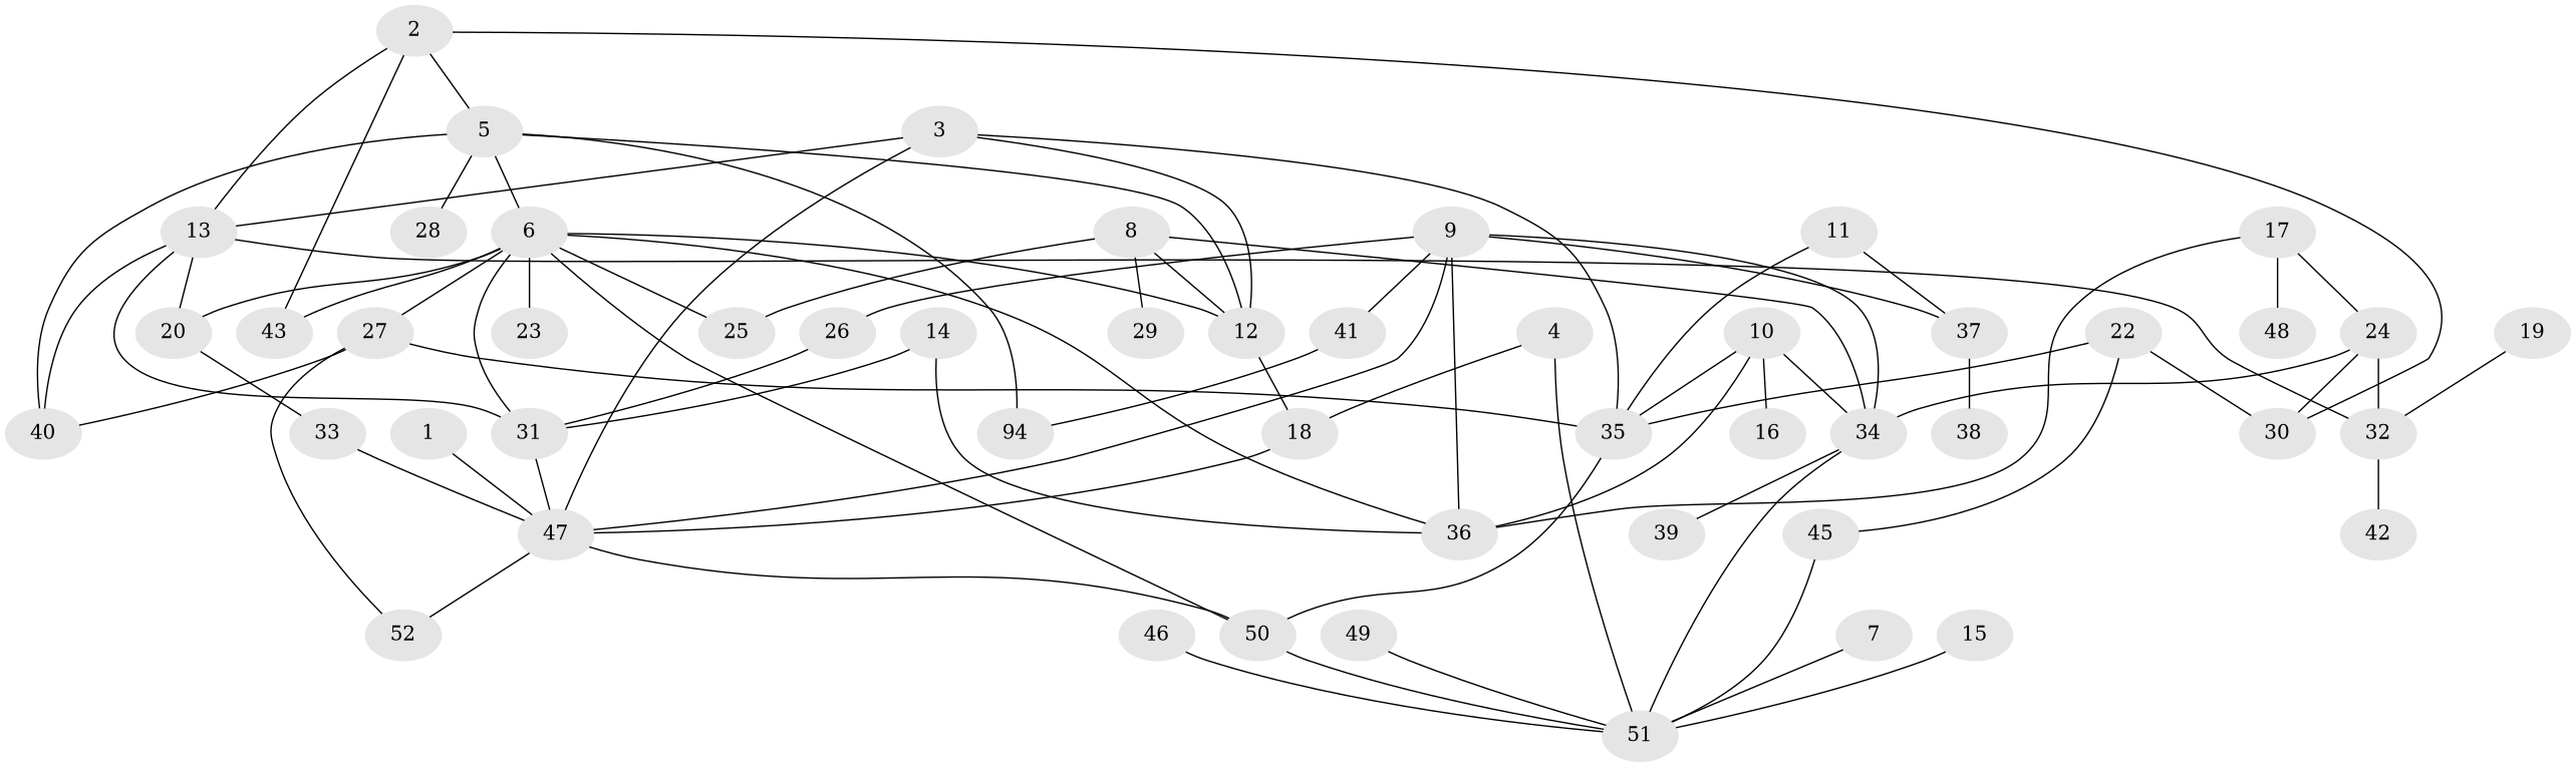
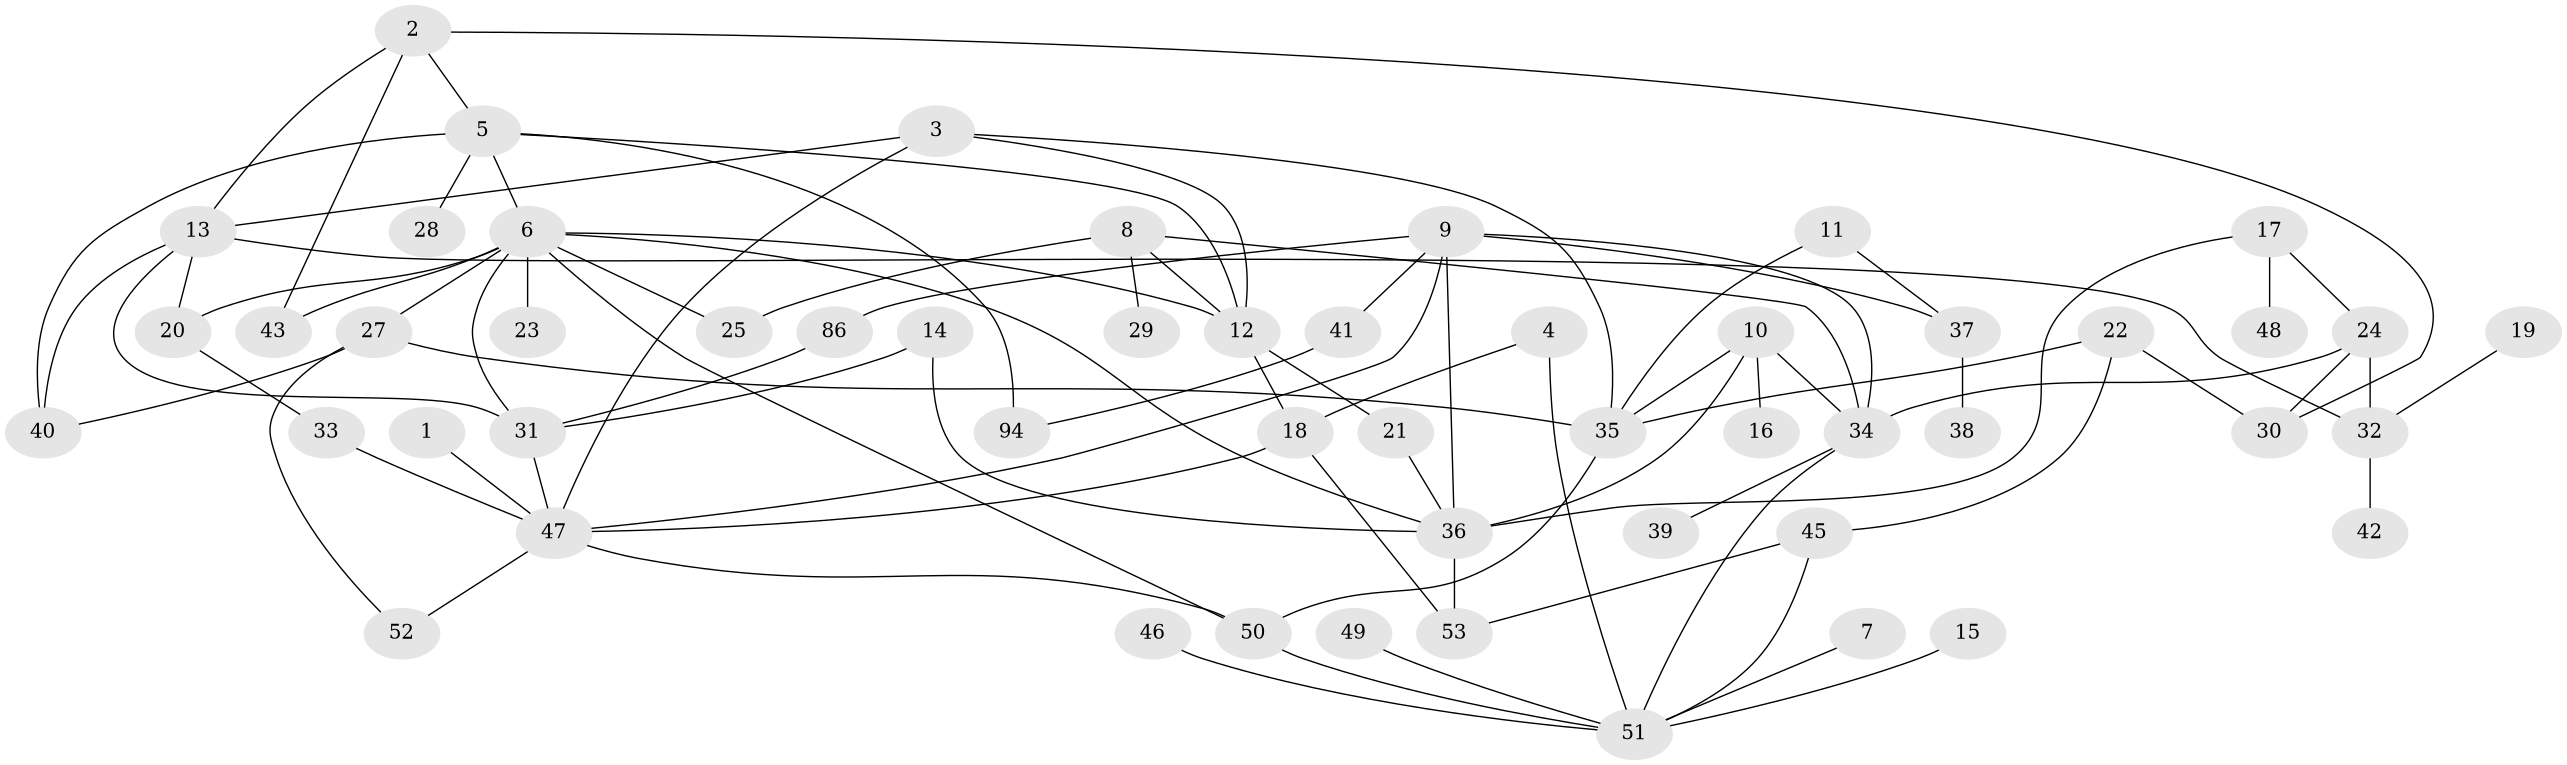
  graph {
    node [color=gray90 style=filled]
    edge [weight=1.0]
    1
    47
    50
    52
    2
    5
    13
    30
    43
    12
    6
    28
    40
    n14 [label=94]
    20
    31
    32
    3
    35
    18
+   21
    4
    51
+   53
    23
    25
    27
    36
    33
    7
    8
    29
    34
    39
    9
-   26
+   26 [label=86]
    37
    41
    38
    10
    16
    11
    42
    14
    15
    17
    24
    48
    19
    22
    45
    46
    49
    1 -- 47
    47 -- 50
    47 -- 52
    50 -- 51
    2 -- 5
    2 -- 13
    2 -- 30
    2 -- 43
    5 -- 12
    5 -- 6
    5 -- 28
    5 -- 40
    5 -- n14
    13 -- 40
    13 -- 20
    13 -- 31 [weight=2.0]
    13 -- 32 [weight=2.0]
    12 -- 18
+   12 -- 21
    6 -- 50
    6 -- 43
    6 -- 12
    6 -- 20
    6 -- 31
    6 -- 23
    6 -- 25
    6 -- 27
    6 -- 36
    20 -- 33
    31 -- 47
    32 -- 42
    3 -- 47
    3 -- 13
    3 -- 12
    3 -- 35
    35 -- 50
    18 -- 47
+   18 -- 53
+   21 -- 36
    4 -- 18
    4 -- 51
    27 -- 52
    27 -- 40
    27 -- 35 [weight=2.0]
+   36 -- 53
    33 -- 47
    7 -- 51
    8 -- 12
    8 -- 25
    8 -- 29
    8 -- 34
    34 -- 51
    34 -- 39
    9 -- 47
    9 -- 36
    9 -- 34
    9 -- 26
    9 -- 37
    9 -- 41
    26 -- 31
    37 -- 38
    41 -- n14
    10 -- 35
    10 -- 36
    10 -- 34
    10 -- 16
    11 -- 35
    11 -- 37
    14 -- 31
    14 -- 36
    15 -- 51
    17 -- 36
    17 -- 24
    17 -- 48
    24 -- 30
    24 -- 32
    24 -- 34 [weight=2.0]
    19 -- 32
    22 -- 30
    22 -- 35
    22 -- 45
    45 -- 51
+   45 -- 53 [weight=2.0]
    46 -- 51
    49 -- 51
  }
